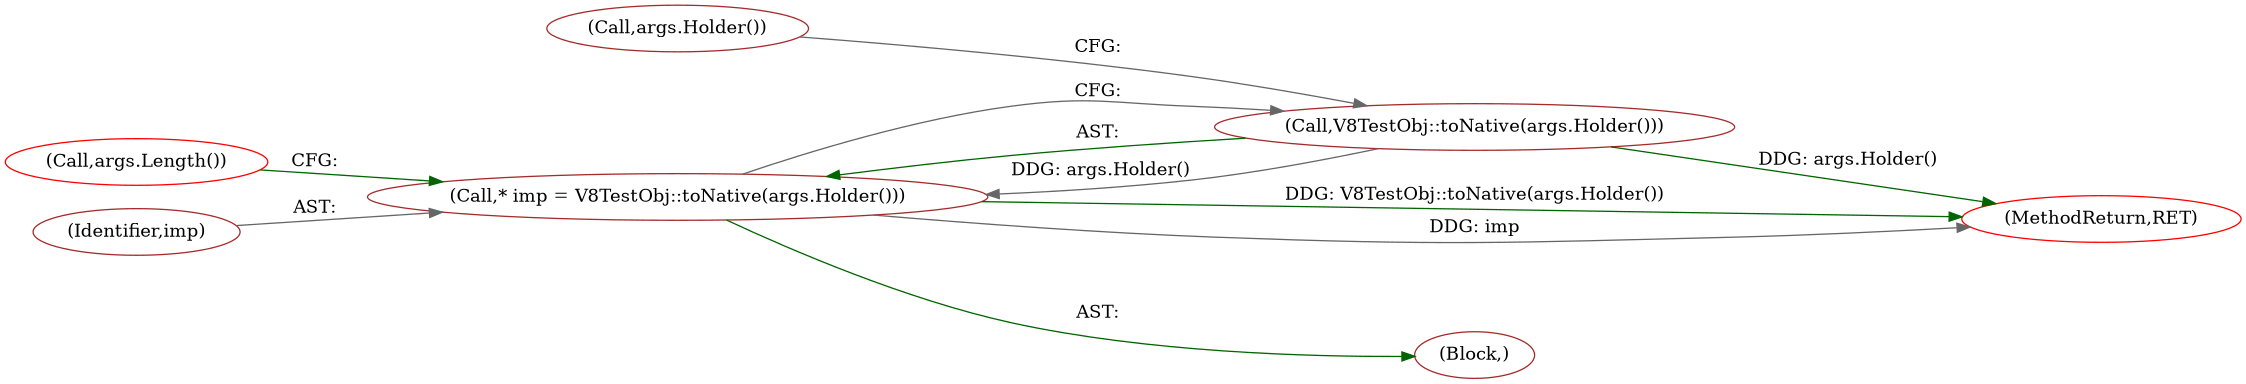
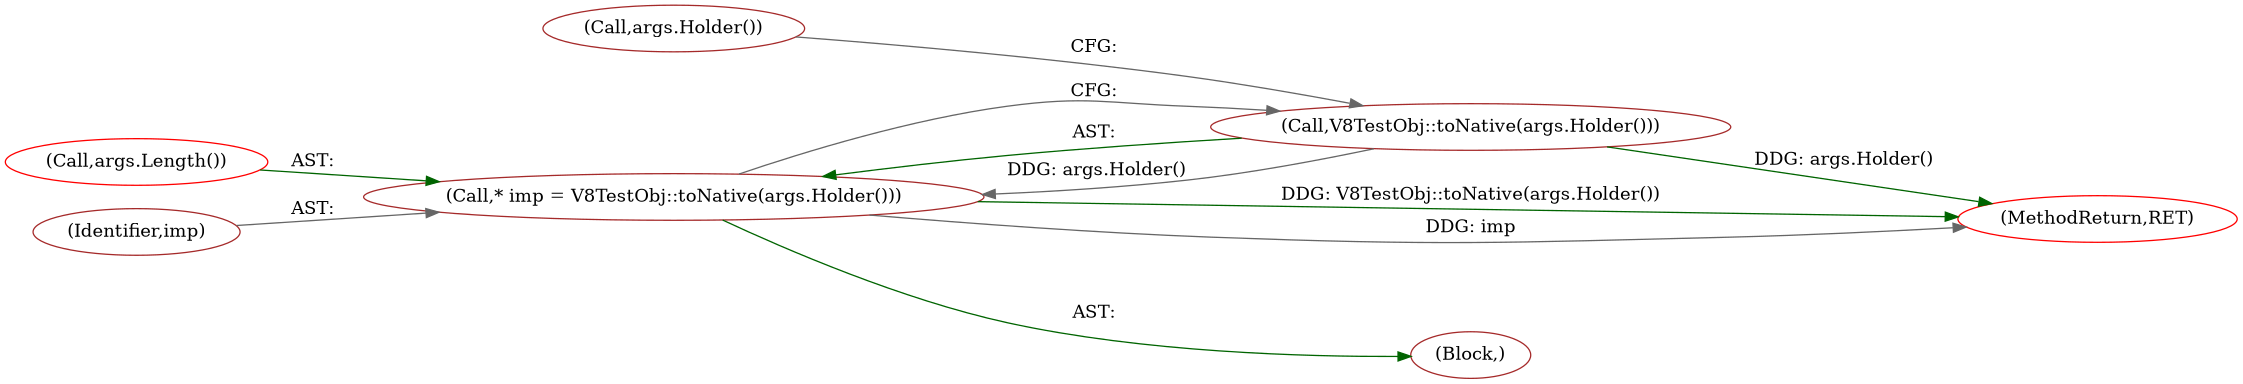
  digraph {
    rankdir=LR
    node [color=brown]
    edge [color=gray40]
    n1 [label="(Call,* imp = V8TestObj::toNative(args.Holder()))"]
    n2 [label="(Call,V8TestObj::toNative(args.Holder()))"]
    n3 [color=red label="(MethodReturn,RET)"]
    n4 [label="(Block,)"]
    n5 [label="(Call,args.Holder())"]
    n6 [color=red label="(Call,args.Length())"]
    n7 [label="(Identifier,imp)"]
    n1 -> n2 [label="CFG: "]
    n1 -> n3 [color=darkgreen label="DDG: V8TestObj::toNative(args.Holder())"]
    n1 -> n3 [label="DDG: imp"]
    n1 -> n4 [color=darkgreen label="AST: "]
    n2 -> n1 [color=darkgreen label="AST: "]
    n2 -> n1 [label="DDG: args.Holder()"]
    n2 -> n3 [color=darkgreen label="DDG: args.Holder()"]
    n5 -> n2 [label="CFG: "]
-   n6 -> n1 [color=darkgreen label="CFG: "]
+   n6 -> n1 [color=darkgreen label="AST: "]
    n7 -> n1 [label="AST: "]
  }
